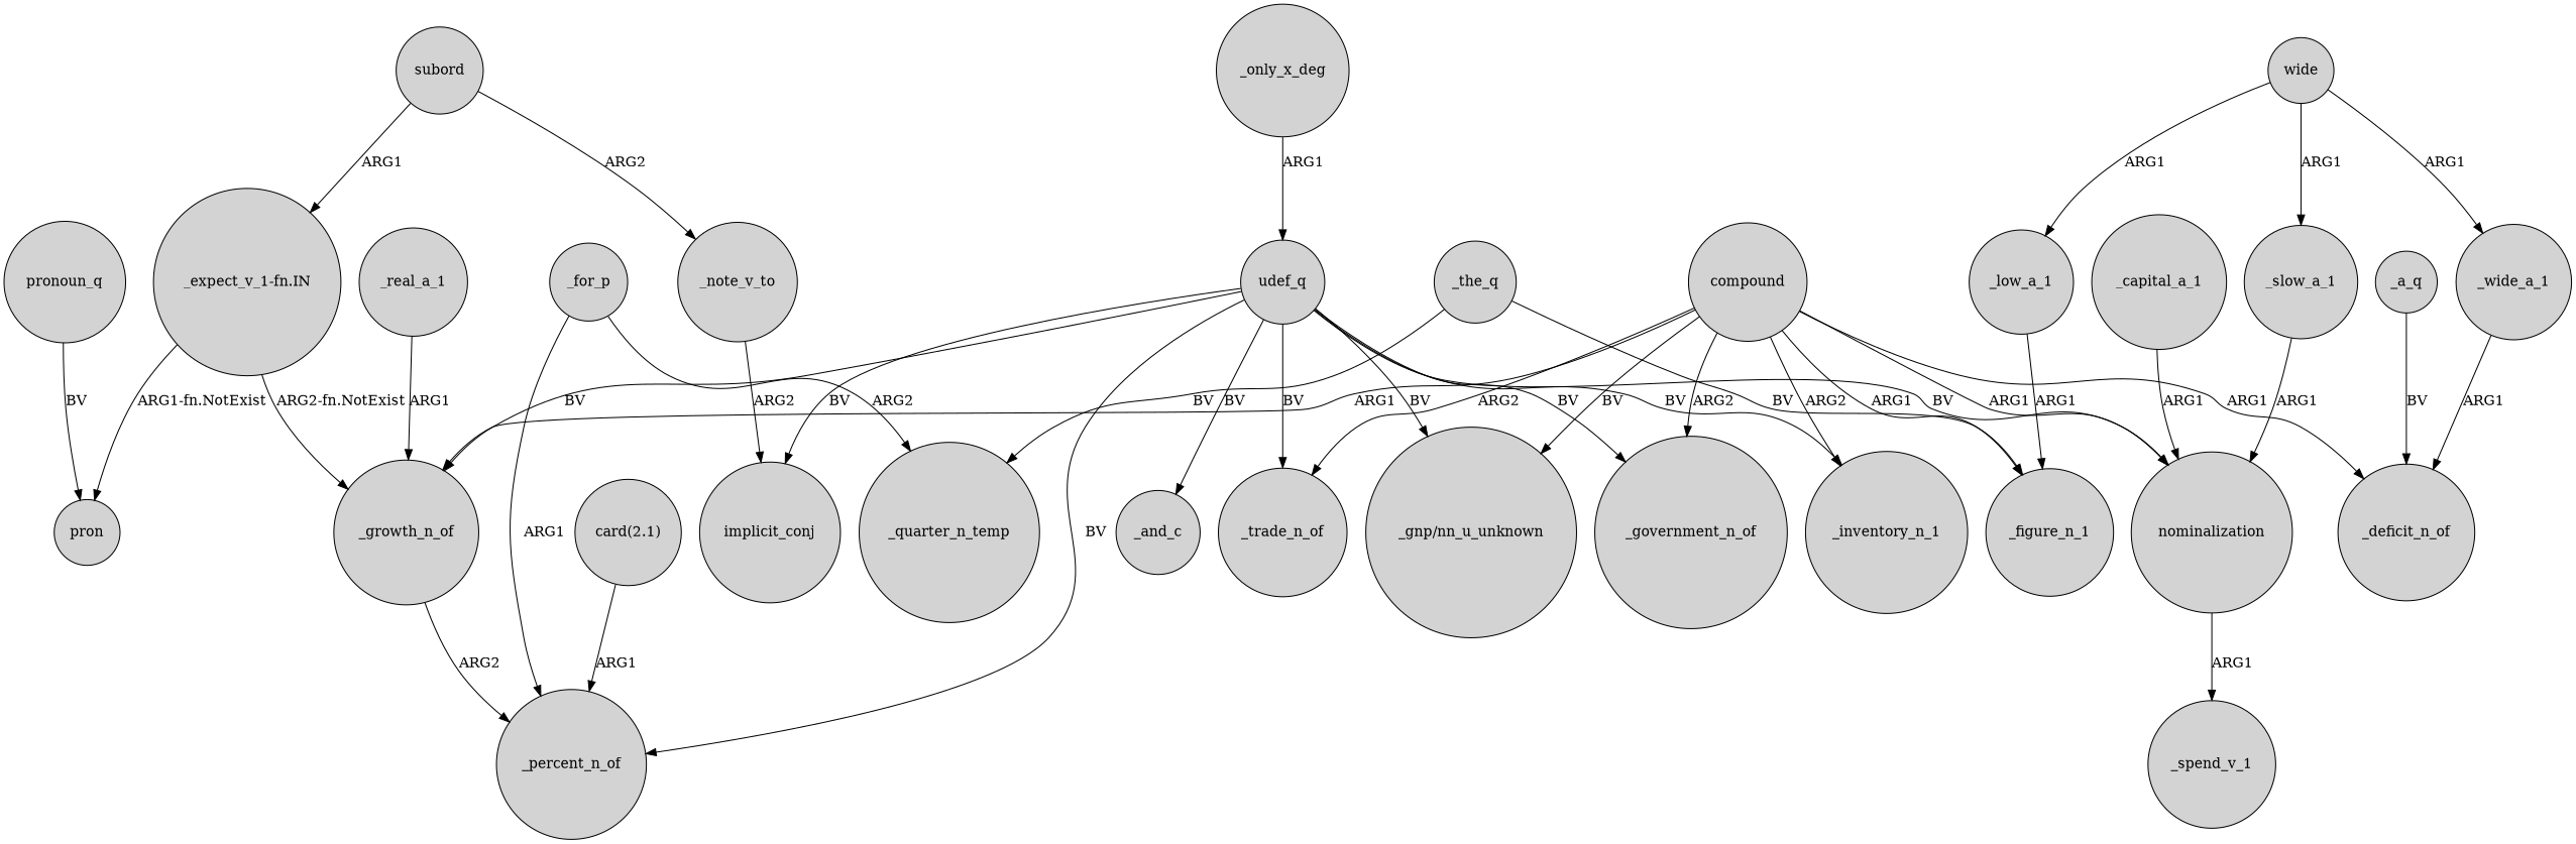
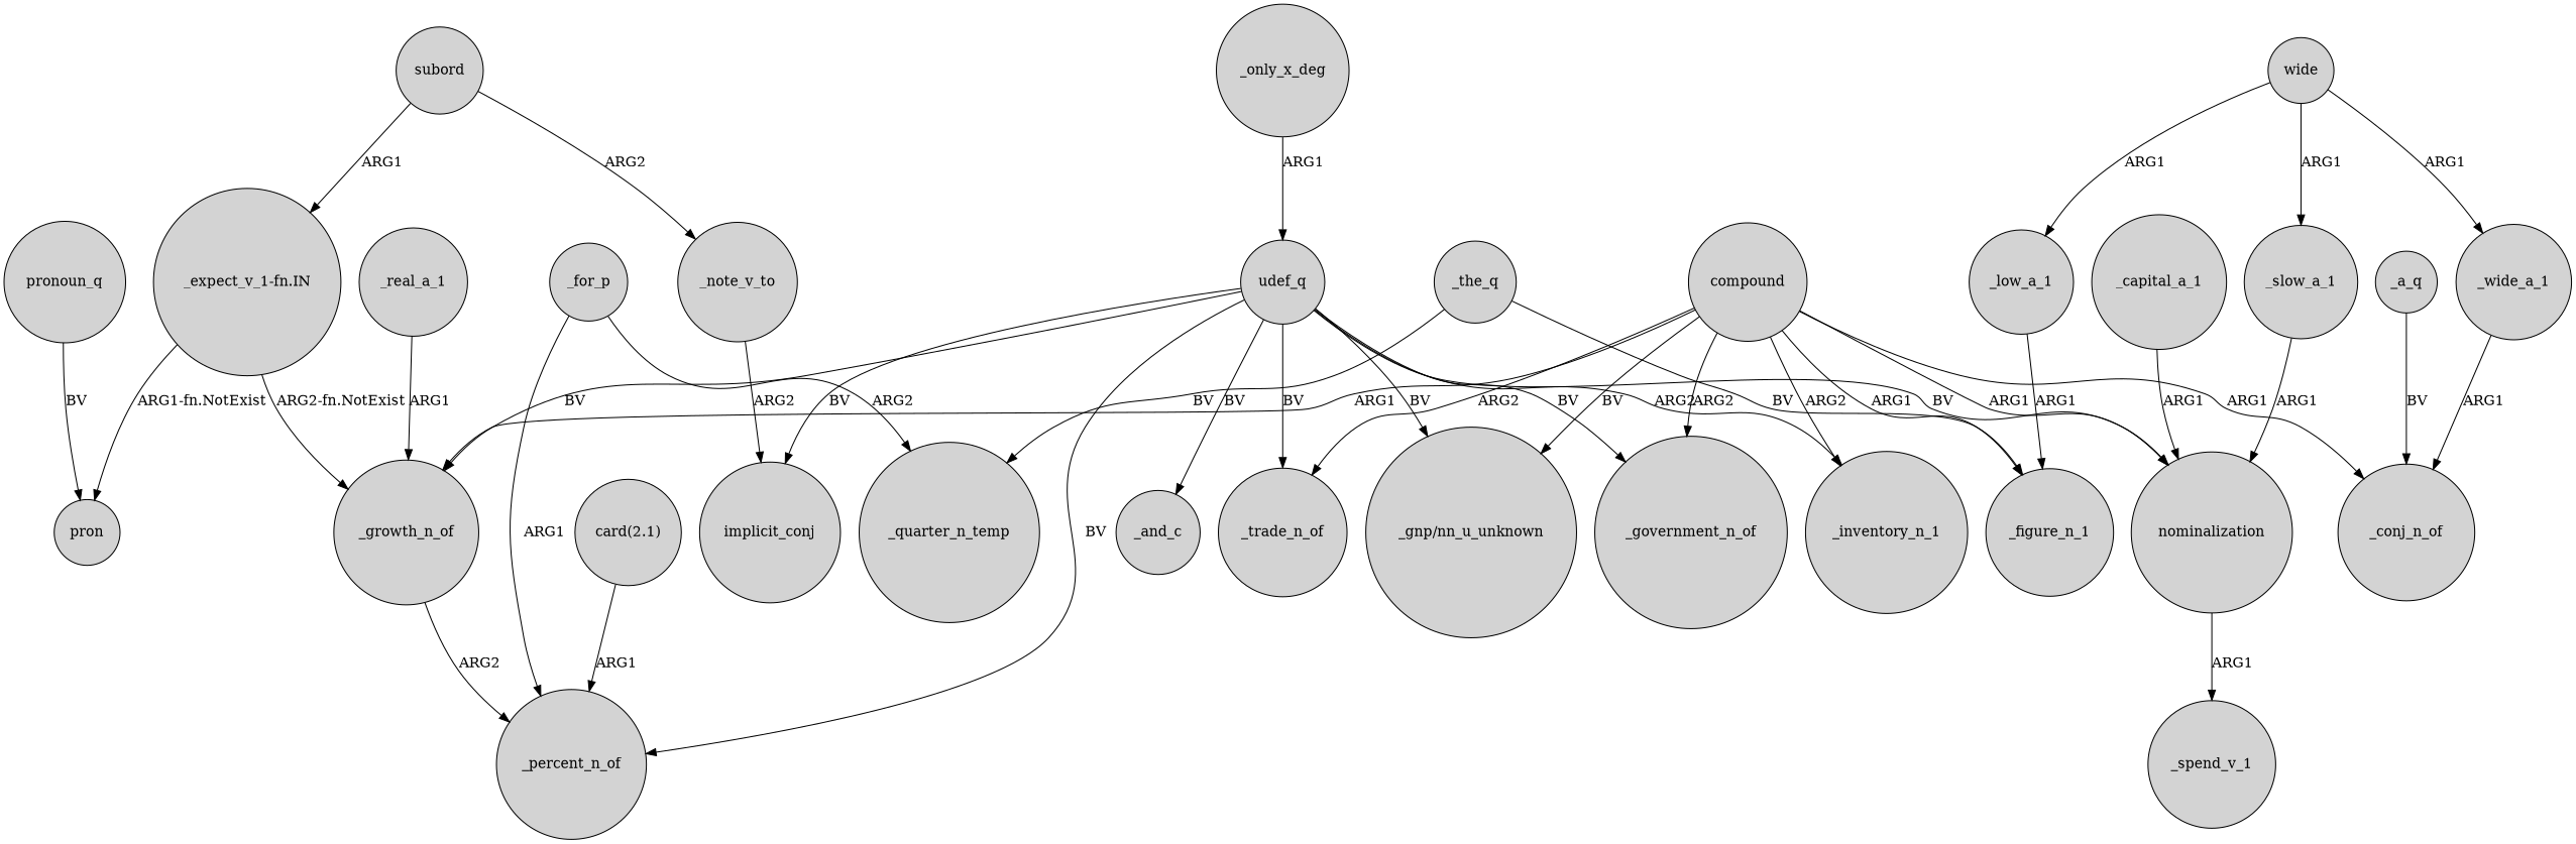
  digraph {
    node [shape=circle style=filled]
    "_expect_v_1-fn.IN"
    _growth_n_of
    pron
    _percent_n_of
    _only_x_deg
    udef_q
    "_gnp/nn_u_unknown"
    _trade_n_of
    nominalization
    _government_n_of
    implicit_conj
    _inventory_n_1
    _and_c
    _spend_v_1
    compound
    _figure_n_1
-   _deficit_n_of
+   _deficit_n_of [label=_conj_n_of]
    _capital_a_1
    subord
    _note_v_to
    _the_q
    _quarter_n_temp
    _for_p
    _low_a_1
    pronoun_q
    _wide_a_1
    _a_q
    n28 [label=wide]
    _slow_a_1
    "card(2.1)"
    _real_a_1
    "_expect_v_1-fn.IN" -> _growth_n_of [label="ARG2-fn.NotExist"]
    "_expect_v_1-fn.IN" -> pron [label="ARG1-fn.NotExist"]
    _growth_n_of -> _percent_n_of [label=ARG2]
    _only_x_deg -> udef_q [label=ARG1]
    udef_q -> _growth_n_of [label=BV]
    udef_q -> _percent_n_of [label=BV]
    udef_q -> "_gnp/nn_u_unknown" [label=BV]
    udef_q -> _trade_n_of [label=BV]
    udef_q -> nominalization [label=BV]
    udef_q -> _government_n_of [label=BV]
    udef_q -> implicit_conj [label=BV]
-   udef_q -> _inventory_n_1 [label=BV]
+   udef_q -> _inventory_n_1 [label=ARG2]
    udef_q -> _and_c [label=BV]
    nominalization -> _spend_v_1 [label=ARG1]
    compound -> _growth_n_of [label=ARG1]
    compound -> "_gnp/nn_u_unknown" [label=BV]
    compound -> _trade_n_of [label=ARG2]
    compound -> nominalization [label=ARG1]
    compound -> _government_n_of [label=ARG2]
    compound -> _inventory_n_1 [label=ARG2]
    compound -> _figure_n_1 [label=ARG1]
    compound -> _deficit_n_of [label=ARG1]
    _capital_a_1 -> nominalization [label=ARG1]
    subord -> "_expect_v_1-fn.IN" [label=ARG1]
    subord -> _note_v_to [label=ARG2]
    _note_v_to -> implicit_conj [label=ARG2]
    _the_q -> _figure_n_1 [label=BV]
    _the_q -> _quarter_n_temp [label=BV]
    _for_p -> _percent_n_of [label=ARG1]
    _for_p -> _quarter_n_temp [label=ARG2]
    _low_a_1 -> _figure_n_1 [label=ARG1]
    pronoun_q -> pron [label=BV]
    _wide_a_1 -> _deficit_n_of [label=ARG1]
    _a_q -> _deficit_n_of [label=BV]
    n28 -> _low_a_1 [label=ARG1]
    n28 -> _wide_a_1 [label=ARG1]
    n28 -> _slow_a_1 [label=ARG1]
    _slow_a_1 -> nominalization [label=ARG1]
    "card(2.1)" -> _percent_n_of [label=ARG1]
    _real_a_1 -> _growth_n_of [label=ARG1]
  }
